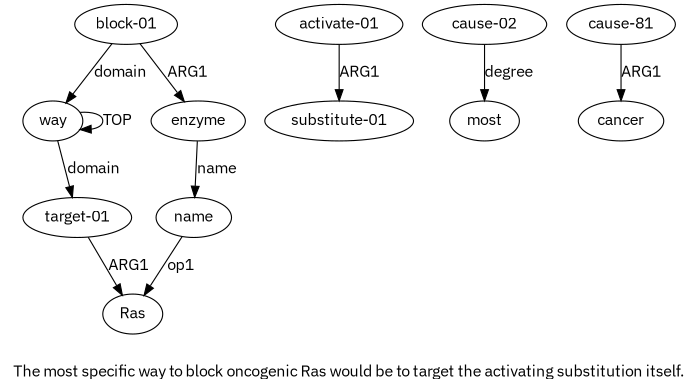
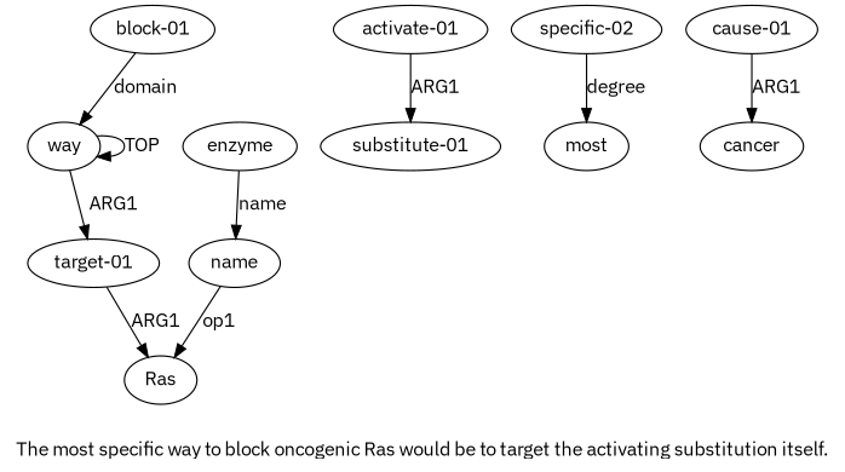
  digraph {
    fontname="IBM Plex Sans"
    label="The most specific way to block oncogenic Ras would be to target the activating substitution itself."
    node [color=black fontname="IBM Plex Sans"]
    edge [color=black fontname="IBM Plex Sans" gold_label=ARG1 test_label=ARG1]
    n1 [gold_ind=-1 gold_label=Ras label=Ras test_ind=-1 test_label=Ras]
    n2 [gold_ind=10 gold_label="activate-01" label="activate-01" test_ind=10 test_label="activate-01"]
    n3 [gold_ind=9 gold_label="substitute-01" label="substitute-01" test_ind=9 test_label="substitute-01"]
-   n4 [gold_ind=1 gold_label="specific-02" label="cause-02" test_ind=1 test_label="specific-02"]
+   n4 [gold_ind=1 gold_label="specific-02" label="specific-02" test_ind=1 test_label="specific-02"]
    n5 [gold_ind=2 gold_label=most label=most test_ind=2 test_label=most]
    n6 [gold_ind=0 gold_label=way label=way test_ind=0 test_label=way]
    n7 [gold_ind=8 gold_label="target-01" label="target-01" test_ind=8 test_label="target-01"]
    n8 [gold_ind=3 gold_label="block-01" label="block-01" test_ind=3 test_label="block-01"]
    n9 [gold_ind=4 gold_label=enzyme label=enzyme test_ind=4 test_label=enzyme]
    n10 [gold_ind=5 gold_label=name label=name test_ind=5 test_label=name]
    n11 [gold_ind=7 gold_label=cancer label=cancer test_ind=7 test_label=cancer]
-   n12 [gold_ind=6 gold_label="cause-01" label="cause-81" test_ind=6 test_label="cause-01"]
+   n12 [gold_ind=6 gold_label="cause-01" label="cause-01" test_ind=6 test_label="cause-01"]
    n2 -> n3 [gold_label=ARG0 label=ARG1 test_label=ARG0]
    n4 -> n5 [gold_label=degree label=degree test_label=degree]
    n6 -> n6 [gold_label=TOP label=TOP test_label=TOP]
-   n6 -> n7 [gold_label=domain label=domain test_label=domain]
+   n6 -> n7 [gold_label=domain label=ARG1 test_label=domain]
    n7 -> n1 [label=ARG1]
    n8 -> n6 [gold_label=manner label=domain test_label=manner]
-   n8 -> n9 [label=ARG1]
    n9 -> n10 [gold_label=name label=name test_label=name]
    n10 -> n1 [gold_label=op1 label=op1 test_label=op1]
    n12 -> n11 [label=ARG1]
  }
